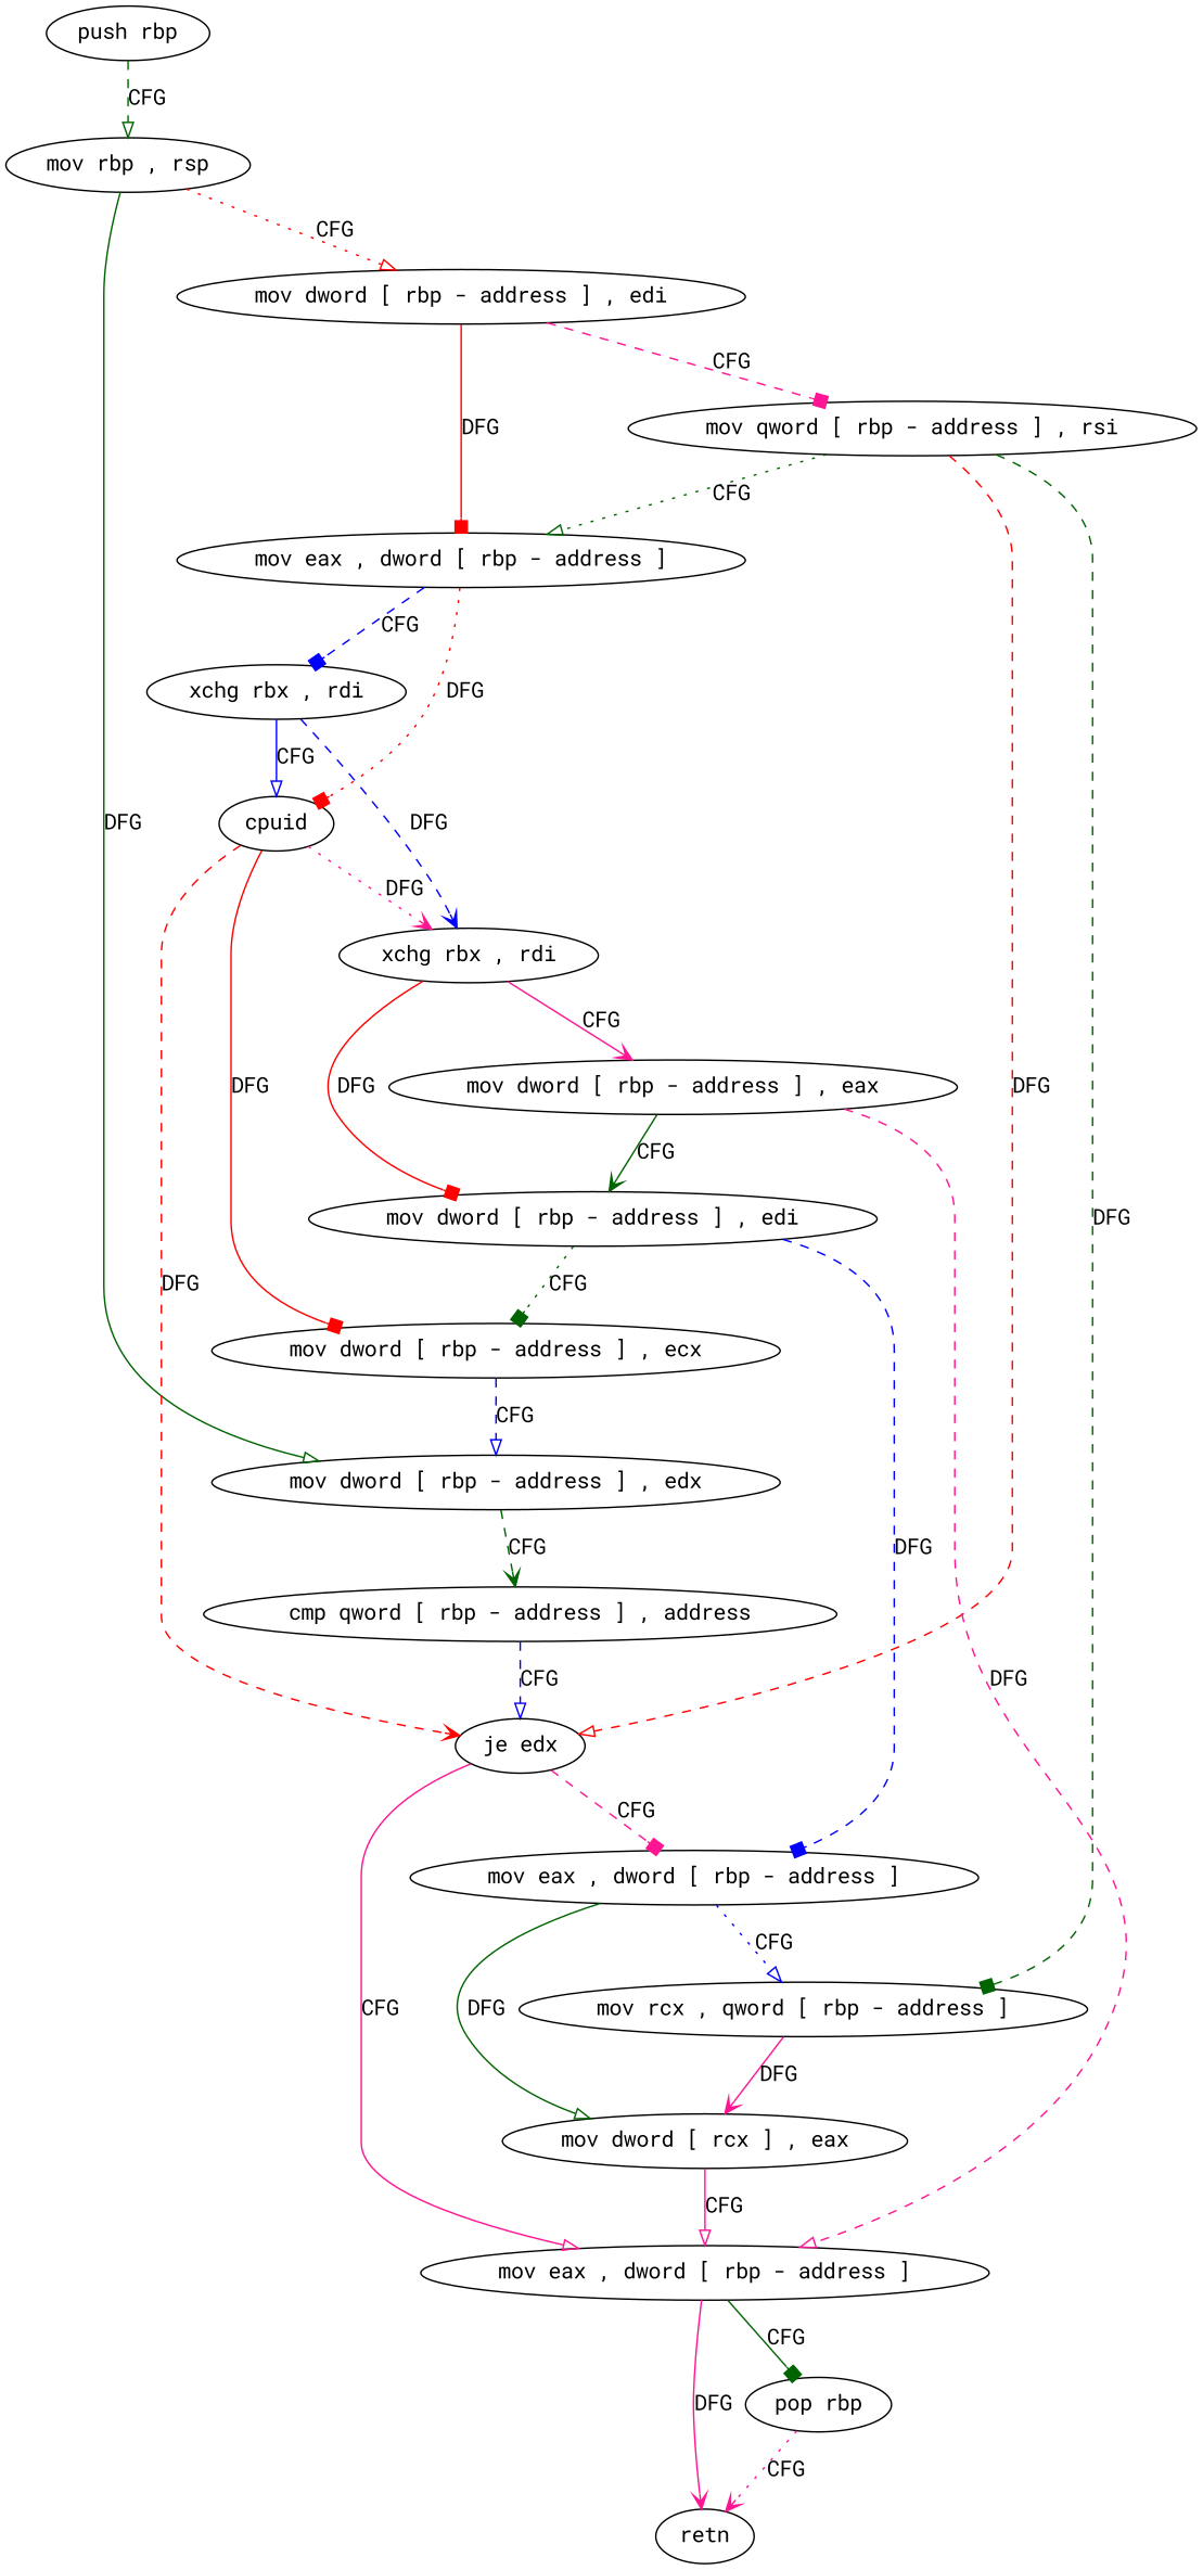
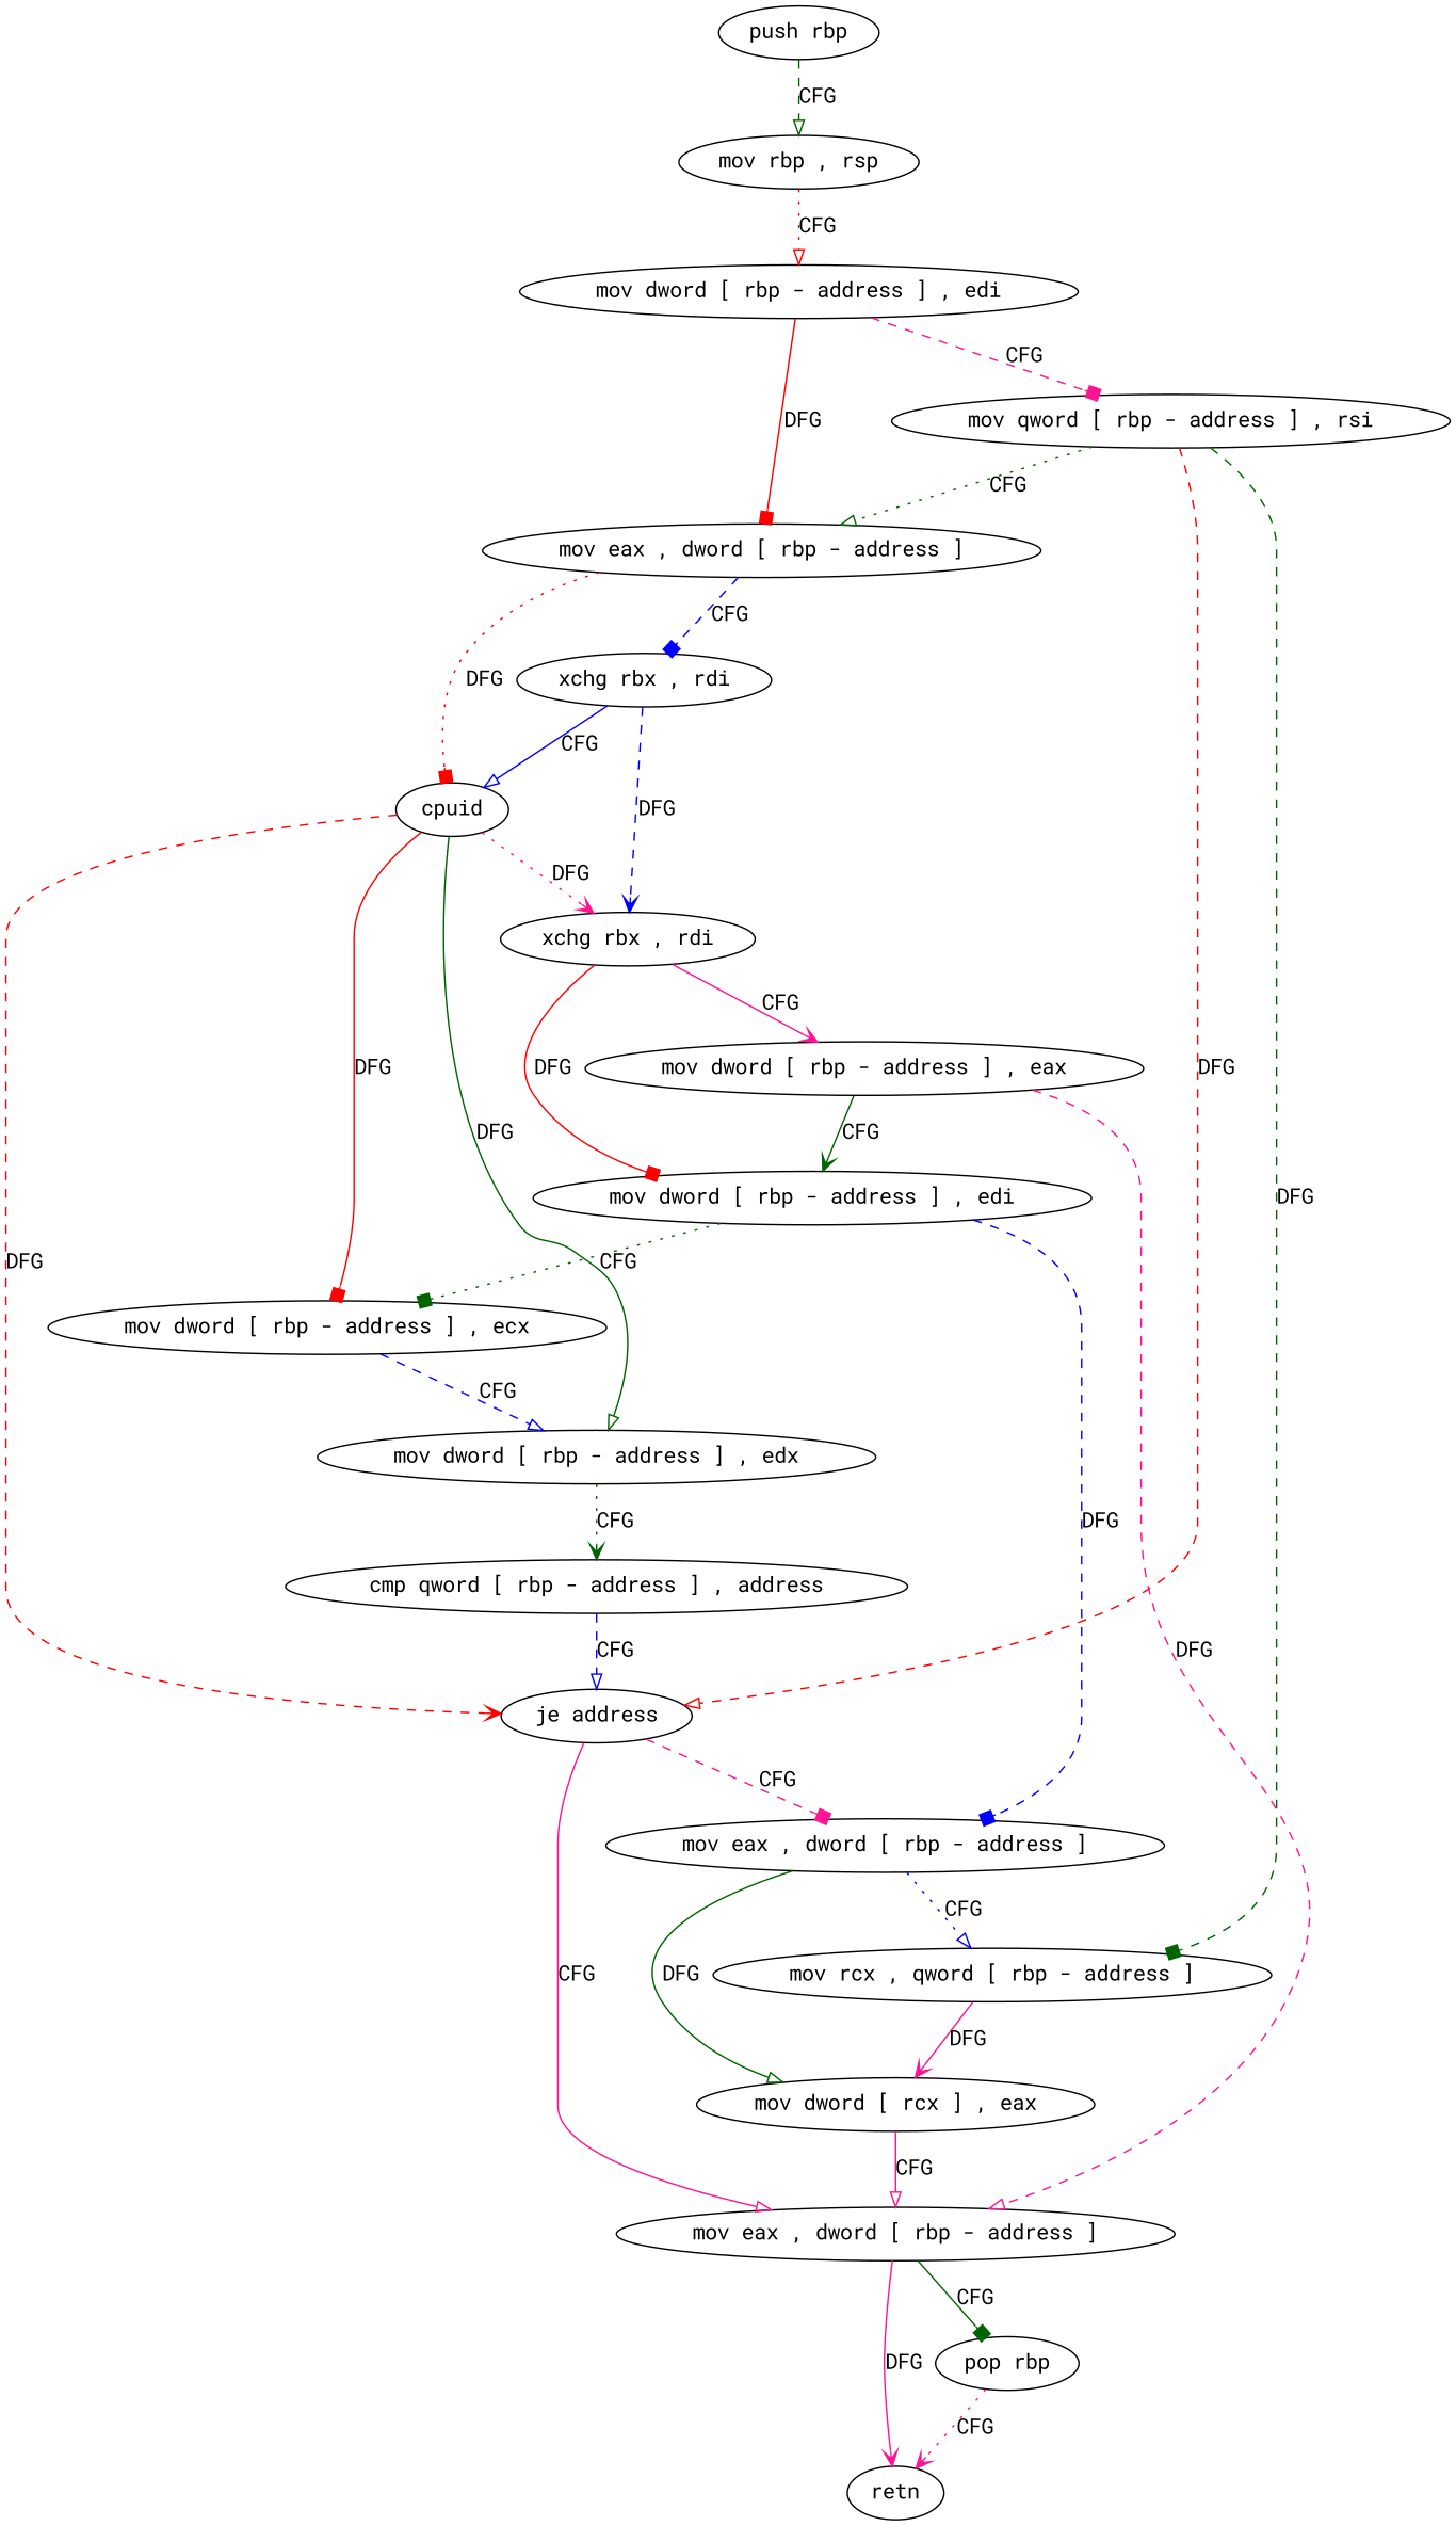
  digraph {
    fontname="Roboto Mono"
    node [fontname="Roboto Mono"]
    edge [arrowhead=onormal color=deeppink fontname="Roboto Mono" style=dashed]
    n1 [label="push rbp"]
    n2 [label="mov rbp , rsp"]
    n3 [label="mov dword [ rbp - address ] , edi"]
    n4 [label="mov qword [ rbp - address ] , rsi"]
    n5 [label="mov eax , dword [ rbp - address ]"]
-   n6 [label="je edx"]
+   n6 [label="je address"]
    n7 [label="mov rcx , qword [ rbp - address ]"]
    n8 [label="xchg rbx , rdi"]
    n9 [label=cpuid]
    n10 [label="mov eax , dword [ rbp - address ]"]
    n11 [label="mov eax , dword [ rbp - address ]"]
    n12 [label="mov dword [ rcx ] , eax"]
    n13 [label="xchg rbx , rdi"]
    n14 [label="mov dword [ rbp - address ] , ecx"]
    n15 [label="mov dword [ rbp - address ] , edx"]
    n16 [label="mov dword [ rbp - address ] , eax"]
    n17 [label="mov dword [ rbp - address ] , edi"]
    n18 [label="cmp qword [ rbp - address ] , address"]
    n19 [label="pop rbp"]
    n20 [label=retn]
    n1 -> n2 [color=darkgreen label=CFG]
    n2 -> n3 [color=red label=CFG style=dotted]
    n3 -> n4 [arrowhead=box label=CFG]
    n3 -> n5 [arrowhead=box color=red label=DFG style=solid]
    n4 -> n5 [color=darkgreen label=CFG style=dotted]
    n4 -> n6 [color=red label=DFG]
    n4 -> n7 [arrowhead=box color=darkgreen label=DFG]
    n5 -> n8 [arrowhead=box color=blue label=CFG]
    n5 -> n9 [arrowhead=box color=red label=DFG style=dotted]
    n6 -> n10 [label=CFG style=solid]
    n6 -> n11 [arrowhead=box label=CFG]
    n7 -> n12 [arrowhead=vee label=DFG style=solid]
    n8 -> n9 [color=blue label=CFG style=solid]
    n8 -> n13 [arrowhead=vee color=blue label=DFG]
    n9 -> n6 [arrowhead=vee color=red label=DFG]
    n9 -> n13 [arrowhead=vee label=DFG style=dotted]
    n9 -> n14 [arrowhead=box color=red label=DFG style=solid]
-   n2 -> n15 [color=darkgreen label=DFG style=solid]
+   n9 -> n15 [color=darkgreen label=DFG style=solid]
    n10 -> n19 [arrowhead=box color=darkgreen label=CFG style=solid]
    n10 -> n20 [arrowhead=vee label=DFG style=solid]
    n11 -> n7 [color=blue label=CFG style=dotted]
    n11 -> n12 [color=darkgreen label=DFG style=solid]
    n12 -> n10 [label=CFG style=solid]
    n13 -> n16 [arrowhead=vee label=CFG style=solid]
    n13 -> n17 [arrowhead=box color=red label=DFG style=solid]
    n14 -> n15 [color=blue label=CFG]
-   n15 -> n18 [arrowhead=vee color=darkgreen label=CFG]
+   n15 -> n18 [arrowhead=vee color=darkgreen label=CFG style=dotted]
    n16 -> n10 [label=DFG]
    n16 -> n17 [arrowhead=vee color=darkgreen label=CFG style=solid]
    n17 -> n11 [arrowhead=box color=blue label=DFG]
    n17 -> n14 [arrowhead=box color=darkgreen label=CFG style=dotted]
    n18 -> n6 [color=blue label=CFG]
    n19 -> n20 [arrowhead=vee label=CFG style=dotted]
  }
